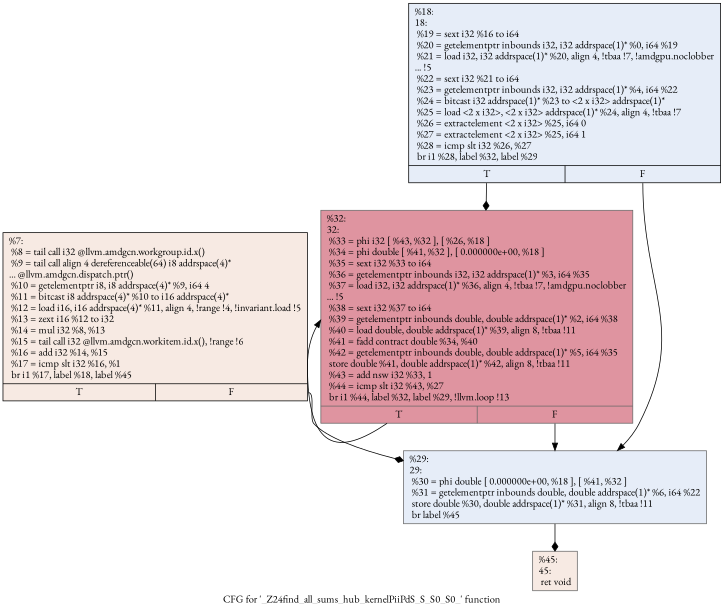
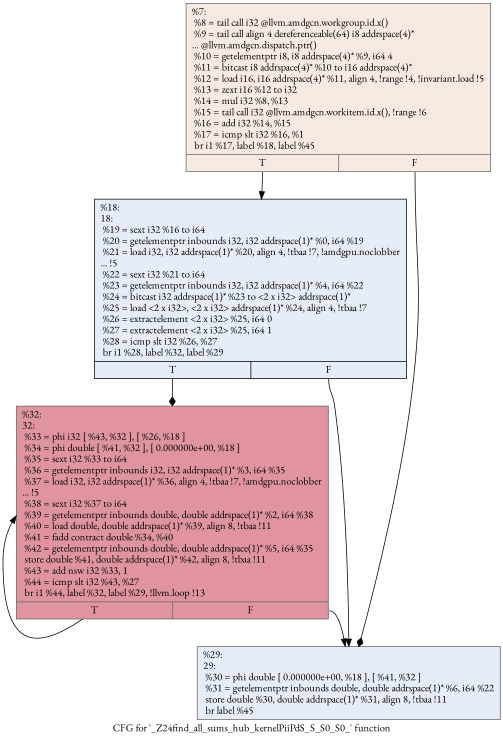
  digraph {
    fontname="EB Garamond"
    label="CFG for '_Z24find_all_sums_hub_kernelPiiPdS_S_S0_S0_' function"
    node [color=gray40 fillcolor="#eed0c070" fontname="EB Garamond" shape=record style=filled]
    edge [arrowhead=normal fontname="EB Garamond" tailport=s0]
-   n1 [color=black label="{%7:\l  %8 = tail call i32 @llvm.amdgcn.workgroup.id.x()\l  %9 = tail call align 4 dereferenceable(64) i8 addrspace(4)*\l... @llvm.amdgcn.dispatch.ptr()\l  %10 = getelementptr i8, i8 addrspace(4)* %9, i64 4\l  %11 = bitcast i8 addrspace(4)* %10 to i16 addrspace(4)*\l  %12 = load i16, i16 addrspace(4)* %11, align 4, !range !4, !invariant.load !5\l  %13 = zext i16 %12 to i32\l  %14 = mul i32 %8, %13\l  %15 = tail call i32 @llvm.amdgcn.workitem.id.x(), !range !6\l  %16 = add i32 %14, %15\l  %17 = icmp slt i32 %16, %1\l  br i1 %17, label %18, label %45\l|{<s0>T|<s1>F}}"]
+   n1 [label="{%7:\l  %8 = tail call i32 @llvm.amdgcn.workgroup.id.x()\l  %9 = tail call align 4 dereferenceable(64) i8 addrspace(4)*\l... @llvm.amdgcn.dispatch.ptr()\l  %10 = getelementptr i8, i8 addrspace(4)* %9, i64 4\l  %11 = bitcast i8 addrspace(4)* %10 to i16 addrspace(4)*\l  %12 = load i16, i16 addrspace(4)* %11, align 4, !range !4, !invariant.load !5\l  %13 = zext i16 %12 to i32\l  %14 = mul i32 %8, %13\l  %15 = tail call i32 @llvm.amdgcn.workitem.id.x(), !range !6\l  %16 = add i32 %14, %15\l  %17 = icmp slt i32 %16, %1\l  br i1 %17, label %18, label %45\l|{<s0>T|<s1>F}}"]
    n2 [color=black fillcolor="#c7d7f070" label="{%18:\l18:                                               \l  %19 = sext i32 %16 to i64\l  %20 = getelementptr inbounds i32, i32 addrspace(1)* %0, i64 %19\l  %21 = load i32, i32 addrspace(1)* %20, align 4, !tbaa !7, !amdgpu.noclobber\l... !5\l  %22 = sext i32 %21 to i64\l  %23 = getelementptr inbounds i32, i32 addrspace(1)* %4, i64 %22\l  %24 = bitcast i32 addrspace(1)* %23 to \<2 x i32\> addrspace(1)*\l  %25 = load \<2 x i32\>, \<2 x i32\> addrspace(1)* %24, align 4, !tbaa !7\l  %26 = extractelement \<2 x i32\> %25, i64 0\l  %27 = extractelement \<2 x i32\> %25, i64 1\l  %28 = icmp slt i32 %26, %27\l  br i1 %28, label %32, label %29\l|{<s0>T|<s1>F}}"]
    n3 [fillcolor="#c7d7f070" label="{%29:\l29:                                               \l  %30 = phi double [ 0.000000e+00, %18 ], [ %41, %32 ]\l  %31 = getelementptr inbounds double, double addrspace(1)* %6, i64 %22\l  store double %30, double addrspace(1)* %31, align 8, !tbaa !11\l  br label %45\l}"]
    n4 [fillcolor="#b70d2870" label="{%32:\l32:                                               \l  %33 = phi i32 [ %43, %32 ], [ %26, %18 ]\l  %34 = phi double [ %41, %32 ], [ 0.000000e+00, %18 ]\l  %35 = sext i32 %33 to i64\l  %36 = getelementptr inbounds i32, i32 addrspace(1)* %3, i64 %35\l  %37 = load i32, i32 addrspace(1)* %36, align 4, !tbaa !7, !amdgpu.noclobber\l... !5\l  %38 = sext i32 %37 to i64\l  %39 = getelementptr inbounds double, double addrspace(1)* %2, i64 %38\l  %40 = load double, double addrspace(1)* %39, align 8, !tbaa !11\l  %41 = fadd contract double %34, %40\l  %42 = getelementptr inbounds double, double addrspace(1)* %5, i64 %35\l  store double %41, double addrspace(1)* %42, align 8, !tbaa !11\l  %43 = add nsw i32 %33, 1\l  %44 = icmp slt i32 %43, %27\l  br i1 %44, label %32, label %29, !llvm.loop !13\l|{<s0>T|<s1>F}}"]
-   n5 [label="{%45:\l45:                                               \l  ret void\l}"]
+   n1 -> n2
    n1 -> n3 [arrowhead=diamond tailport=s1]
    n2 -> n3 [tailport=s1]
    n2 -> n4 [arrowhead=diamond]
-   n3 -> n5 [arrowhead=diamond]
    n4 -> n3 [tailport=s1]
    n4 -> n4
  }
